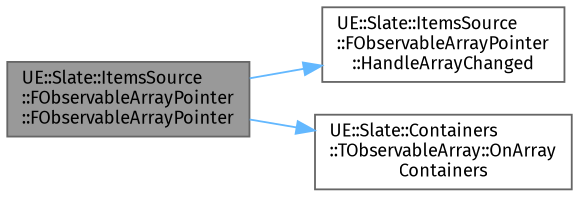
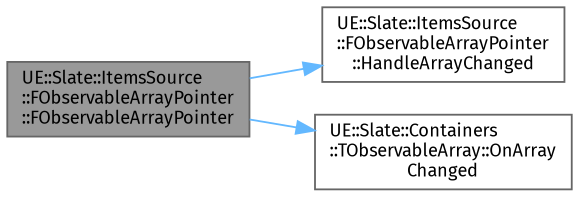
  digraph {
    rankdir=LR
    fontname="Fira Sans"
    node [color=grey40 fillcolor=white fontname="Fira Sans" fontsize=10 shape=box style=filled]
    edge [color=steelblue1 fontname="Fira Sans" fontsize=10 labelfontname=Helvetica labelfontsize=10 style=solid]
    n1 [color=gray40 fillcolor=grey60 fontcolor=black height=0.2 label="UE::Slate::ItemsSource\l::FObservableArrayPointer\l::FObservableArrayPointer" width=0.4]
    n2 [height=0.2 label="UE::Slate::ItemsSource\l::FObservableArrayPointer\l::HandleArrayChanged" width=0.4]
-   n3 [height=0.2 label="UE::Slate::Containers\l::TObservableArray::OnArray\lContainers" width=0.4]
+   n3 [height=0.2 label="UE::Slate::Containers\l::TObservableArray::OnArray\lChanged" width=0.4]
    n1 -> n2
    n1 -> n3
  }
